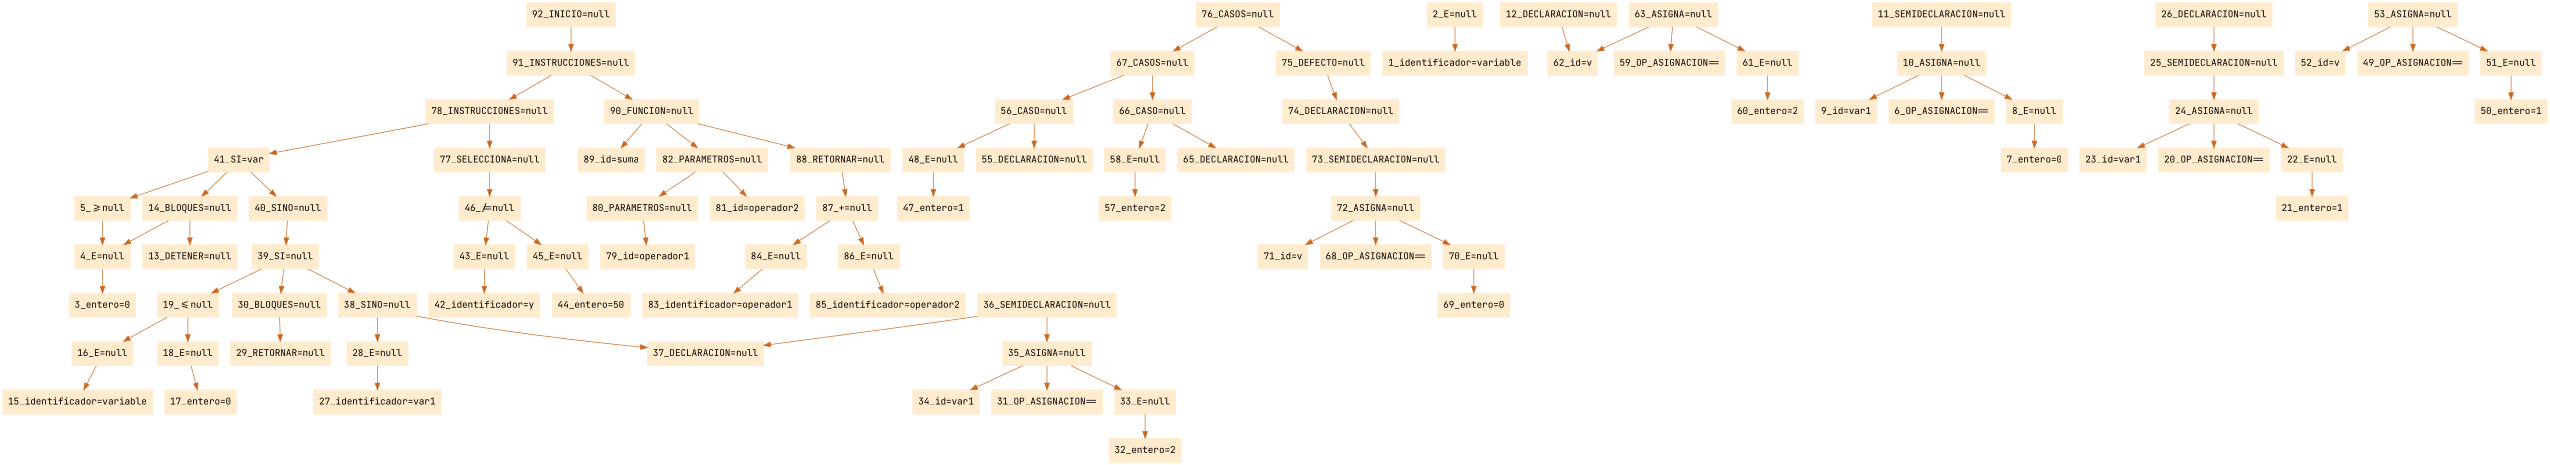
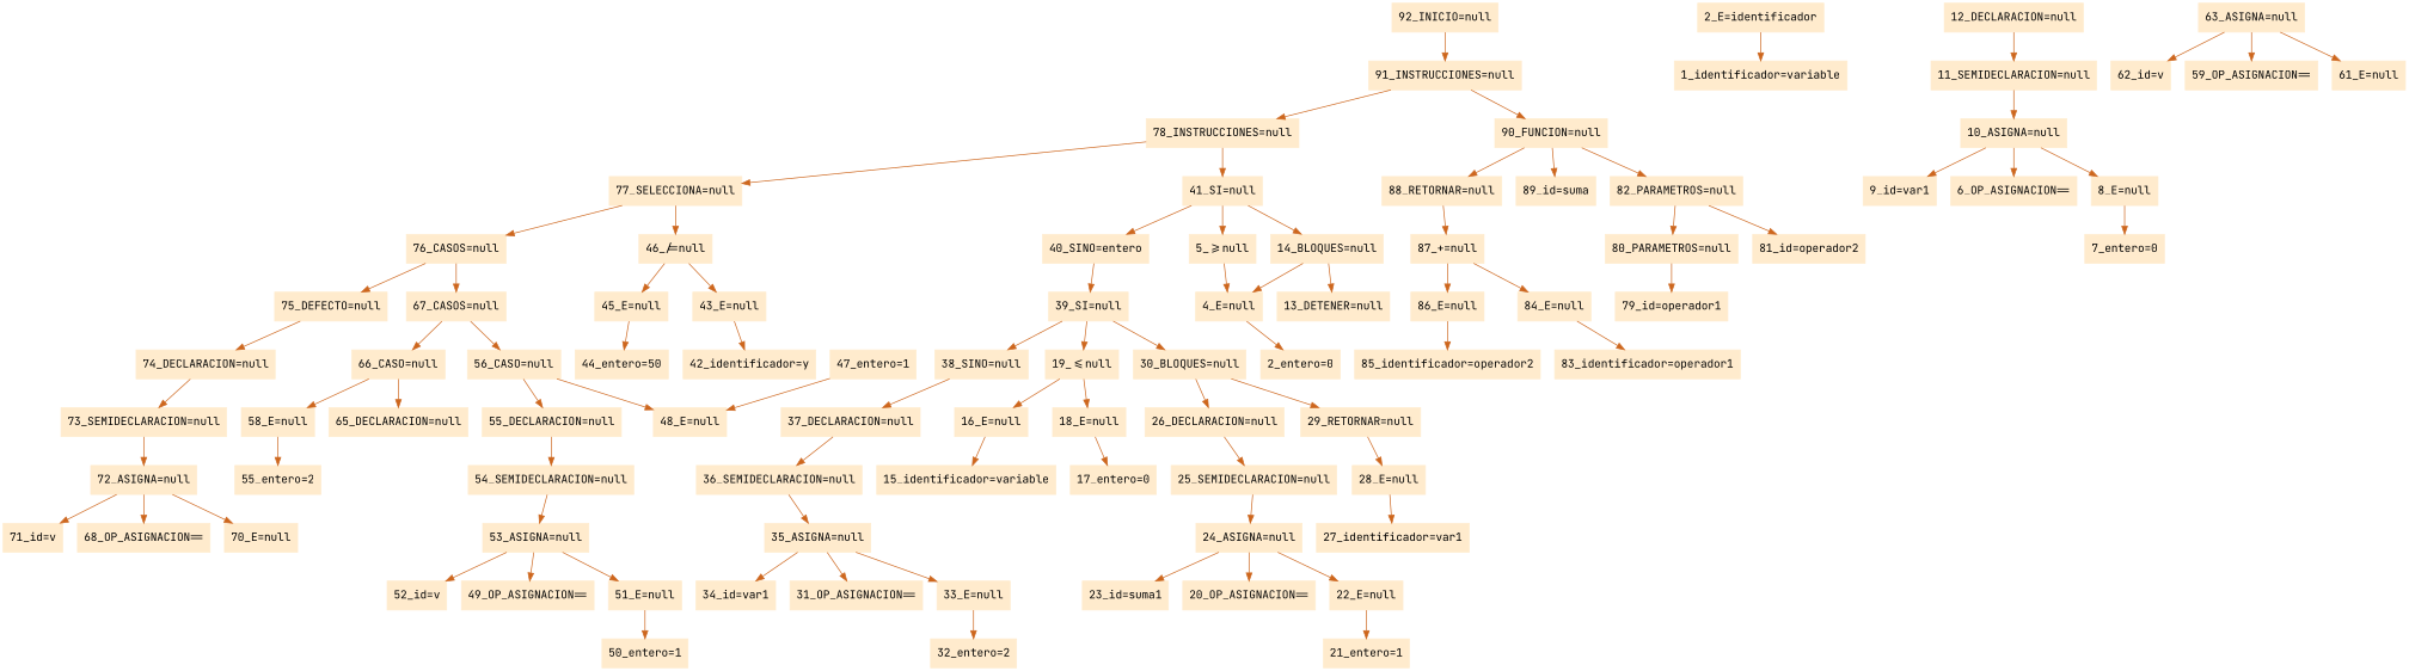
  digraph {
    fontname="JetBrains Mono"
    rankdir=UD
    node [color=blanchedalmond fontname="JetBrains Mono" shape=box style=filled]
    edge [color=chocolate3 fontname="JetBrains Mono"]
    "92_INICIO=null"
    "91_INSTRUCCIONES=null"
    "78_INSTRUCCIONES=null"
    "90_FUNCION=null"
-   "41_SI=null" [label="41_SI=var"]
+   "41_SI=null"
    "77_SELECCIONA=null"
    "89_id=suma"
    "82_PARAMETROS=null"
    "88_RETORNAR=null"
    "5_>=null"
    "14_BLOQUES=null"
-   "40_SINO=null"
+   "40_SINO=null" [label="40_SINO=entero"]
    "46_/=null"
    "76_CASOS=null"
    "4_E=null"
    "13_DETENER=null"
    "39_SI=null"
-   "2_E=null"
+   "2_E=null" [label="2_E=identificador"]
    "1_identificador=variable"
-   "3_entero=0"
+   "3_entero=0" [label="2_entero=0"]
    "12_DECLARACION=null"
    "11_SEMIDECLARACION=null"
    "10_ASIGNA=null"
    "9_id=var1"
    "6_OP_ASIGNACION=="
    "8_E=null"
    "7_entero=0"
    "19_<=null"
    "30_BLOQUES=null"
    "38_SINO=null"
    "16_E=null"
    "18_E=null"
    "26_DECLARACION=null"
    "29_RETORNAR=null"
    "37_DECLARACION=null"
    "15_identificador=variable"
    "17_entero=0"
    "25_SEMIDECLARACION=null"
    "28_E=null"
    "24_ASIGNA=null"
-   "23_id=var1"
+   "23_id=var1" [label="23_id=suma1"]
    "20_OP_ASIGNACION=="
    "22_E=null"
    "21_entero=1"
    "27_identificador=var1"
    "36_SEMIDECLARACION=null"
    "35_ASIGNA=null"
    "34_id=var1"
    "31_OP_ASIGNACION=="
    "33_E=null"
    "32_entero=2"
    "43_E=null"
    "45_E=null"
    "67_CASOS=null"
    "75_DEFECTO=null"
    "42_identificador=y"
    "44_entero=50"
    "56_CASO=null"
    "66_CASO=null"
    "74_DECLARACION=null"
    "48_E=null"
    "55_DECLARACION=null"
    "58_E=null"
    "65_DECLARACION=null"
    "47_entero=1"
+   "54_SEMIDECLARACION=null"
    "53_ASIGNA=null"
    "52_id=v"
    "49_OP_ASIGNACION=="
    "51_E=null"
    "50_entero=1"
-   "57_entero=2"
+   "57_entero=2" [label="55_entero=2"]
    "63_ASIGNA=null"
    "62_id=v"
    "59_OP_ASIGNACION=="
    "61_E=null"
-   "60_entero=2"
    "73_SEMIDECLARACION=null"
    "72_ASIGNA=null"
    "71_id=v"
    "68_OP_ASIGNACION=="
    "70_E=null"
-   "69_entero=0"
    "80_PARAMETROS=null"
    "81_id=operador2"
    "87_+=null"
    "79_id=operador1"
    "84_E=null"
    "86_E=null"
    "83_identificador=operador1"
    "85_identificador=operador2"
    "92_INICIO=null" -> "91_INSTRUCCIONES=null"
    "91_INSTRUCCIONES=null" -> "78_INSTRUCCIONES=null"
    "91_INSTRUCCIONES=null" -> "90_FUNCION=null"
    "78_INSTRUCCIONES=null" -> "41_SI=null"
    "78_INSTRUCCIONES=null" -> "77_SELECCIONA=null"
    "90_FUNCION=null" -> "89_id=suma"
    "90_FUNCION=null" -> "82_PARAMETROS=null"
    "90_FUNCION=null" -> "88_RETORNAR=null"
    "41_SI=null" -> "5_>=null"
    "41_SI=null" -> "14_BLOQUES=null"
    "41_SI=null" -> "40_SINO=null"
    "77_SELECCIONA=null" -> "46_/=null"
+   "77_SELECCIONA=null" -> "76_CASOS=null"
    "82_PARAMETROS=null" -> "80_PARAMETROS=null"
    "82_PARAMETROS=null" -> "81_id=operador2"
    "88_RETORNAR=null" -> "87_+=null"
    "5_>=null" -> "4_E=null"
    "14_BLOQUES=null" -> "4_E=null"
    "14_BLOQUES=null" -> "13_DETENER=null"
    "40_SINO=null" -> "39_SI=null"
    "46_/=null" -> "43_E=null"
    "46_/=null" -> "45_E=null"
    "76_CASOS=null" -> "67_CASOS=null"
    "76_CASOS=null" -> "75_DEFECTO=null"
    "4_E=null" -> "3_entero=0"
    "39_SI=null" -> "19_<=null"
    "39_SI=null" -> "30_BLOQUES=null"
    "39_SI=null" -> "38_SINO=null"
    "2_E=null" -> "1_identificador=variable"
-   "12_DECLARACION=null" -> "62_id=v"
+   "12_DECLARACION=null" -> "11_SEMIDECLARACION=null"
    "11_SEMIDECLARACION=null" -> "10_ASIGNA=null"
    "10_ASIGNA=null" -> "9_id=var1"
    "10_ASIGNA=null" -> "6_OP_ASIGNACION=="
    "10_ASIGNA=null" -> "8_E=null"
    "8_E=null" -> "7_entero=0"
    "19_<=null" -> "16_E=null"
    "19_<=null" -> "18_E=null"
+   "30_BLOQUES=null" -> "26_DECLARACION=null"
    "30_BLOQUES=null" -> "29_RETORNAR=null"
    "38_SINO=null" -> "37_DECLARACION=null"
    "16_E=null" -> "15_identificador=variable"
    "18_E=null" -> "17_entero=0"
    "26_DECLARACION=null" -> "25_SEMIDECLARACION=null"
-   "38_SINO=null" -> "28_E=null"
-   "36_SEMIDECLARACION=null" -> "37_DECLARACION=null"
+   "29_RETORNAR=null" -> "28_E=null"
+   "37_DECLARACION=null" -> "36_SEMIDECLARACION=null"
    "25_SEMIDECLARACION=null" -> "24_ASIGNA=null"
    "28_E=null" -> "27_identificador=var1"
    "24_ASIGNA=null" -> "23_id=var1"
    "24_ASIGNA=null" -> "20_OP_ASIGNACION=="
    "24_ASIGNA=null" -> "22_E=null"
    "22_E=null" -> "21_entero=1"
    "36_SEMIDECLARACION=null" -> "35_ASIGNA=null"
    "35_ASIGNA=null" -> "34_id=var1"
    "35_ASIGNA=null" -> "31_OP_ASIGNACION=="
    "35_ASIGNA=null" -> "33_E=null"
    "33_E=null" -> "32_entero=2"
    "43_E=null" -> "42_identificador=y"
    "45_E=null" -> "44_entero=50"
    "67_CASOS=null" -> "56_CASO=null"
    "67_CASOS=null" -> "66_CASO=null"
    "75_DEFECTO=null" -> "74_DECLARACION=null"
    "56_CASO=null" -> "48_E=null"
    "56_CASO=null" -> "55_DECLARACION=null"
    "66_CASO=null" -> "58_E=null"
    "66_CASO=null" -> "65_DECLARACION=null"
    "74_DECLARACION=null" -> "73_SEMIDECLARACION=null"
-   "48_E=null" -> "47_entero=1"
+   "47_entero=1" -> "48_E=null"
+   "55_DECLARACION=null" -> "54_SEMIDECLARACION=null"
    "58_E=null" -> "57_entero=2"
+   "54_SEMIDECLARACION=null" -> "53_ASIGNA=null"
    "53_ASIGNA=null" -> "52_id=v"
    "53_ASIGNA=null" -> "49_OP_ASIGNACION=="
    "53_ASIGNA=null" -> "51_E=null"
    "51_E=null" -> "50_entero=1"
    "63_ASIGNA=null" -> "62_id=v"
    "63_ASIGNA=null" -> "59_OP_ASIGNACION=="
    "63_ASIGNA=null" -> "61_E=null"
-   "61_E=null" -> "60_entero=2"
    "73_SEMIDECLARACION=null" -> "72_ASIGNA=null"
    "72_ASIGNA=null" -> "71_id=v"
    "72_ASIGNA=null" -> "68_OP_ASIGNACION=="
    "72_ASIGNA=null" -> "70_E=null"
-   "70_E=null" -> "69_entero=0"
    "80_PARAMETROS=null" -> "79_id=operador1"
    "87_+=null" -> "84_E=null"
    "87_+=null" -> "86_E=null"
    "84_E=null" -> "83_identificador=operador1"
    "86_E=null" -> "85_identificador=operador2"
  }
